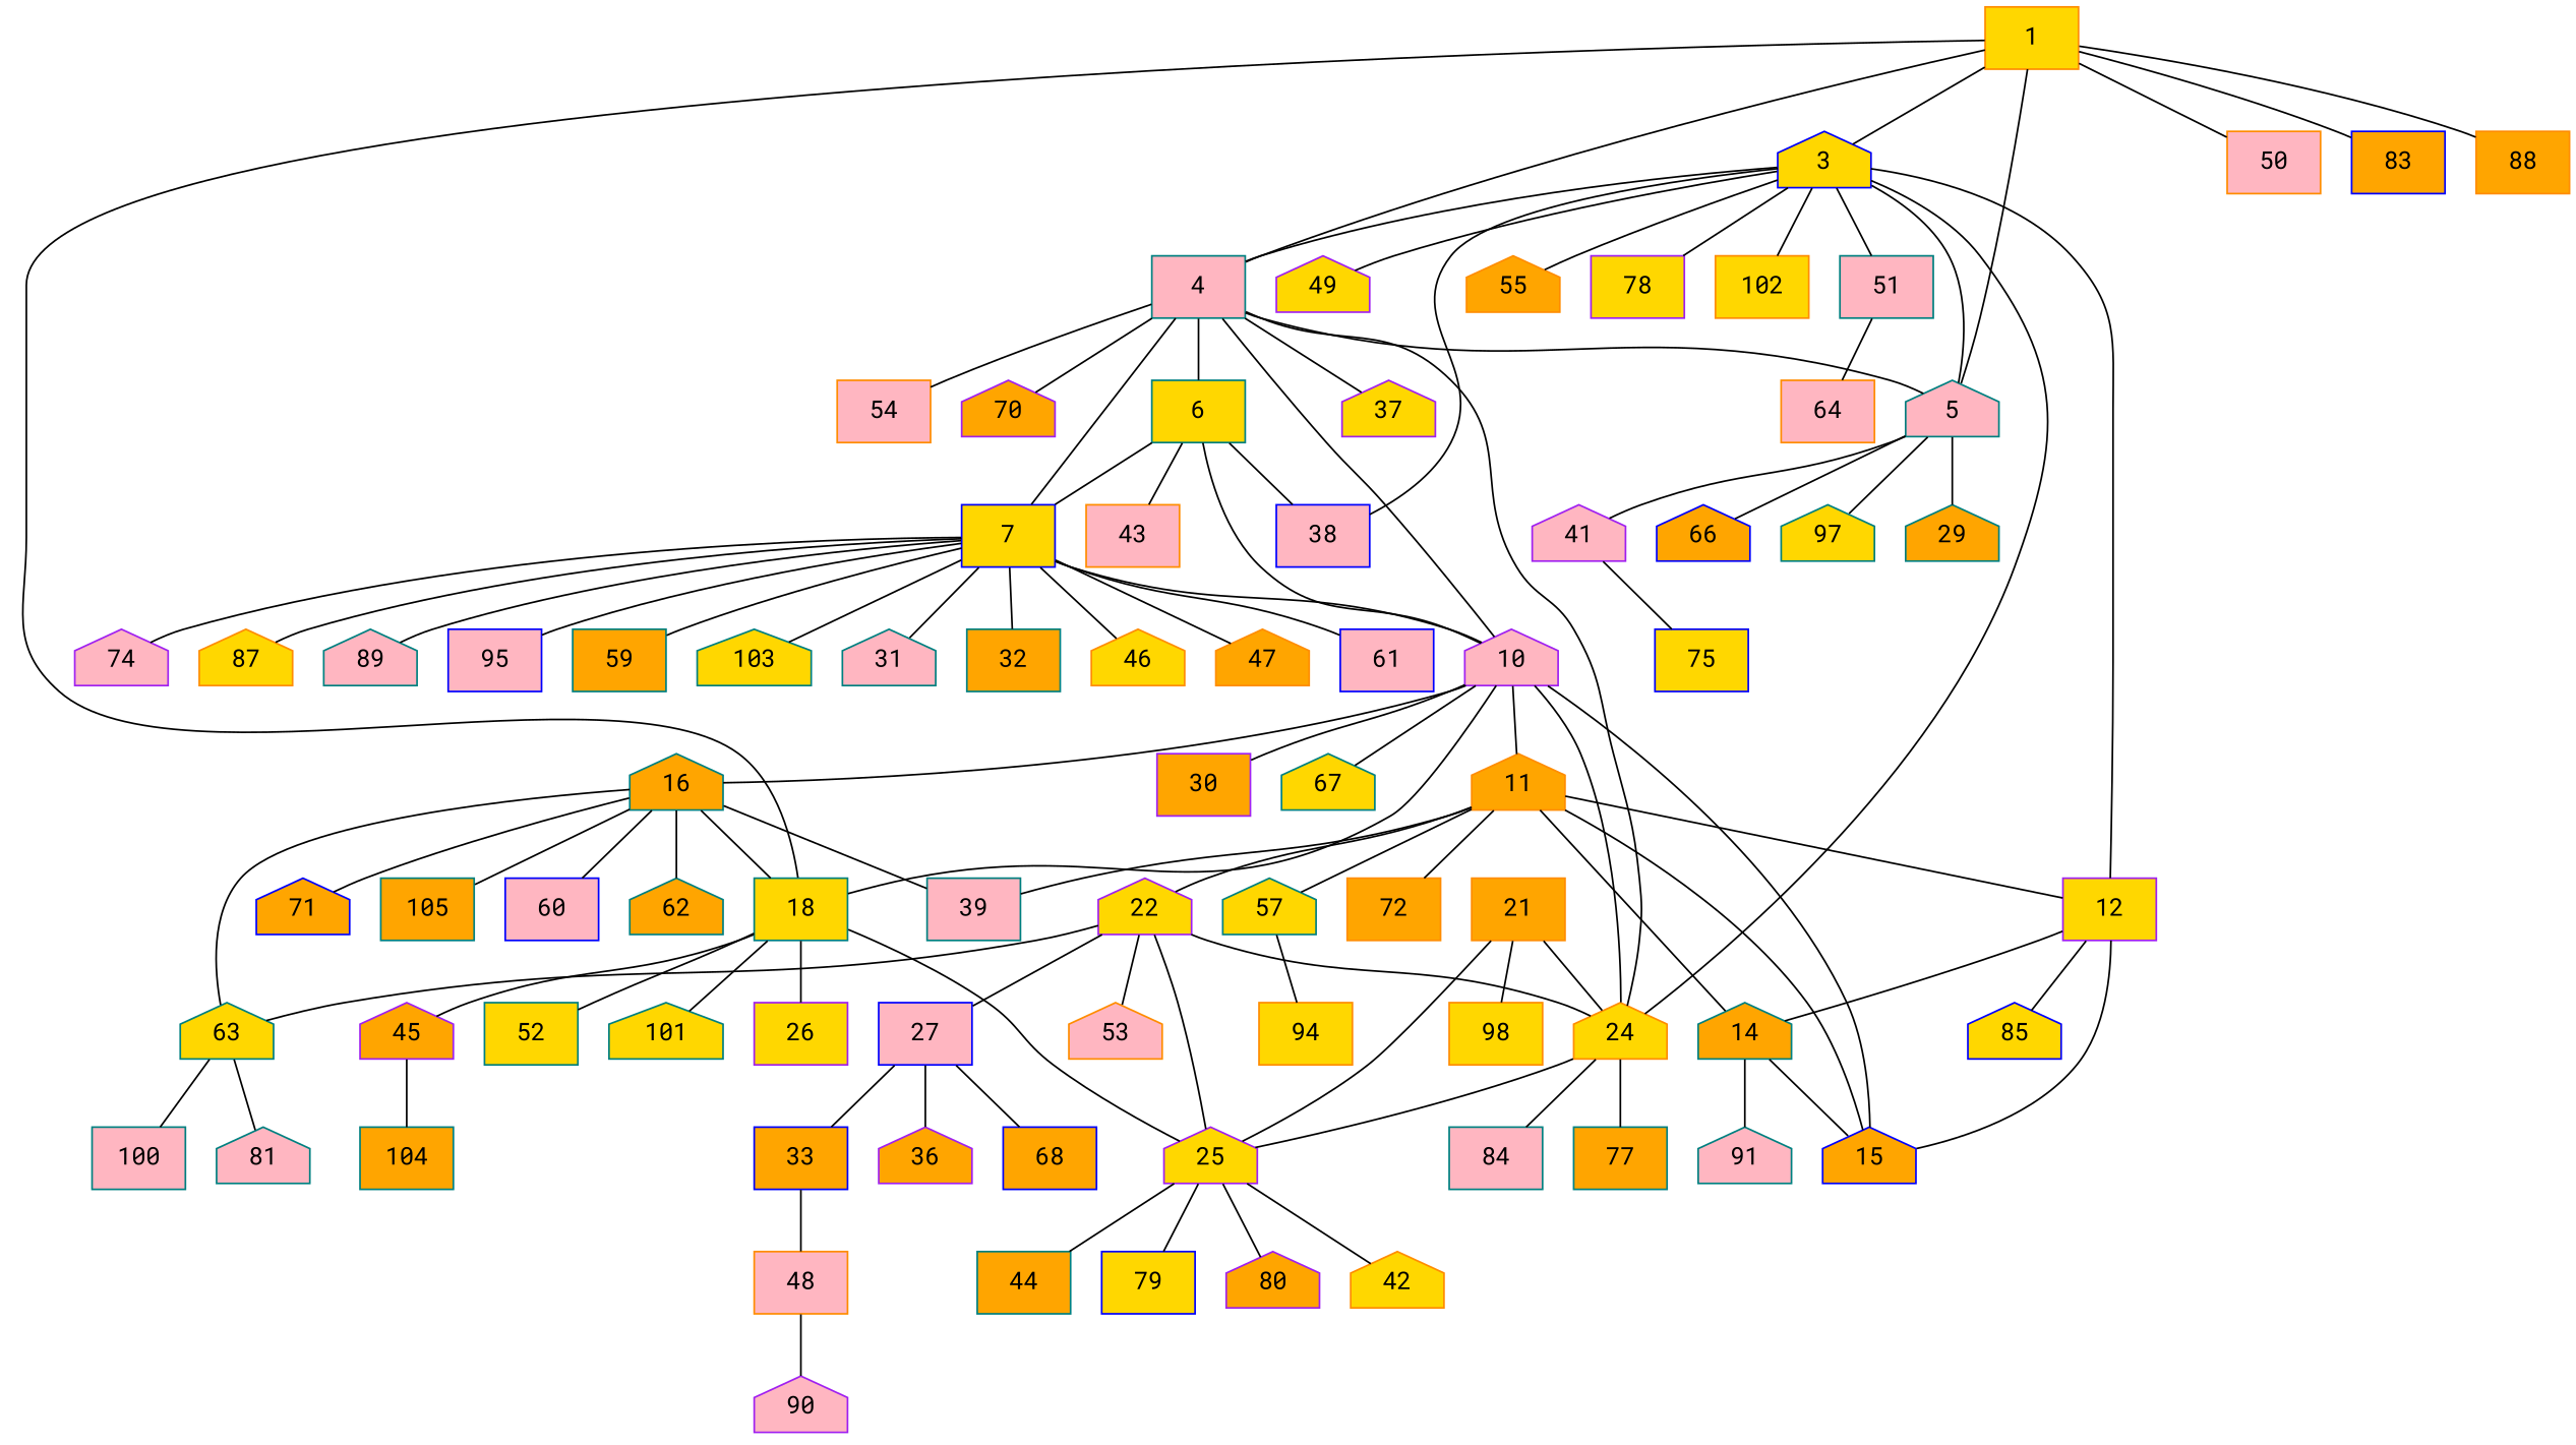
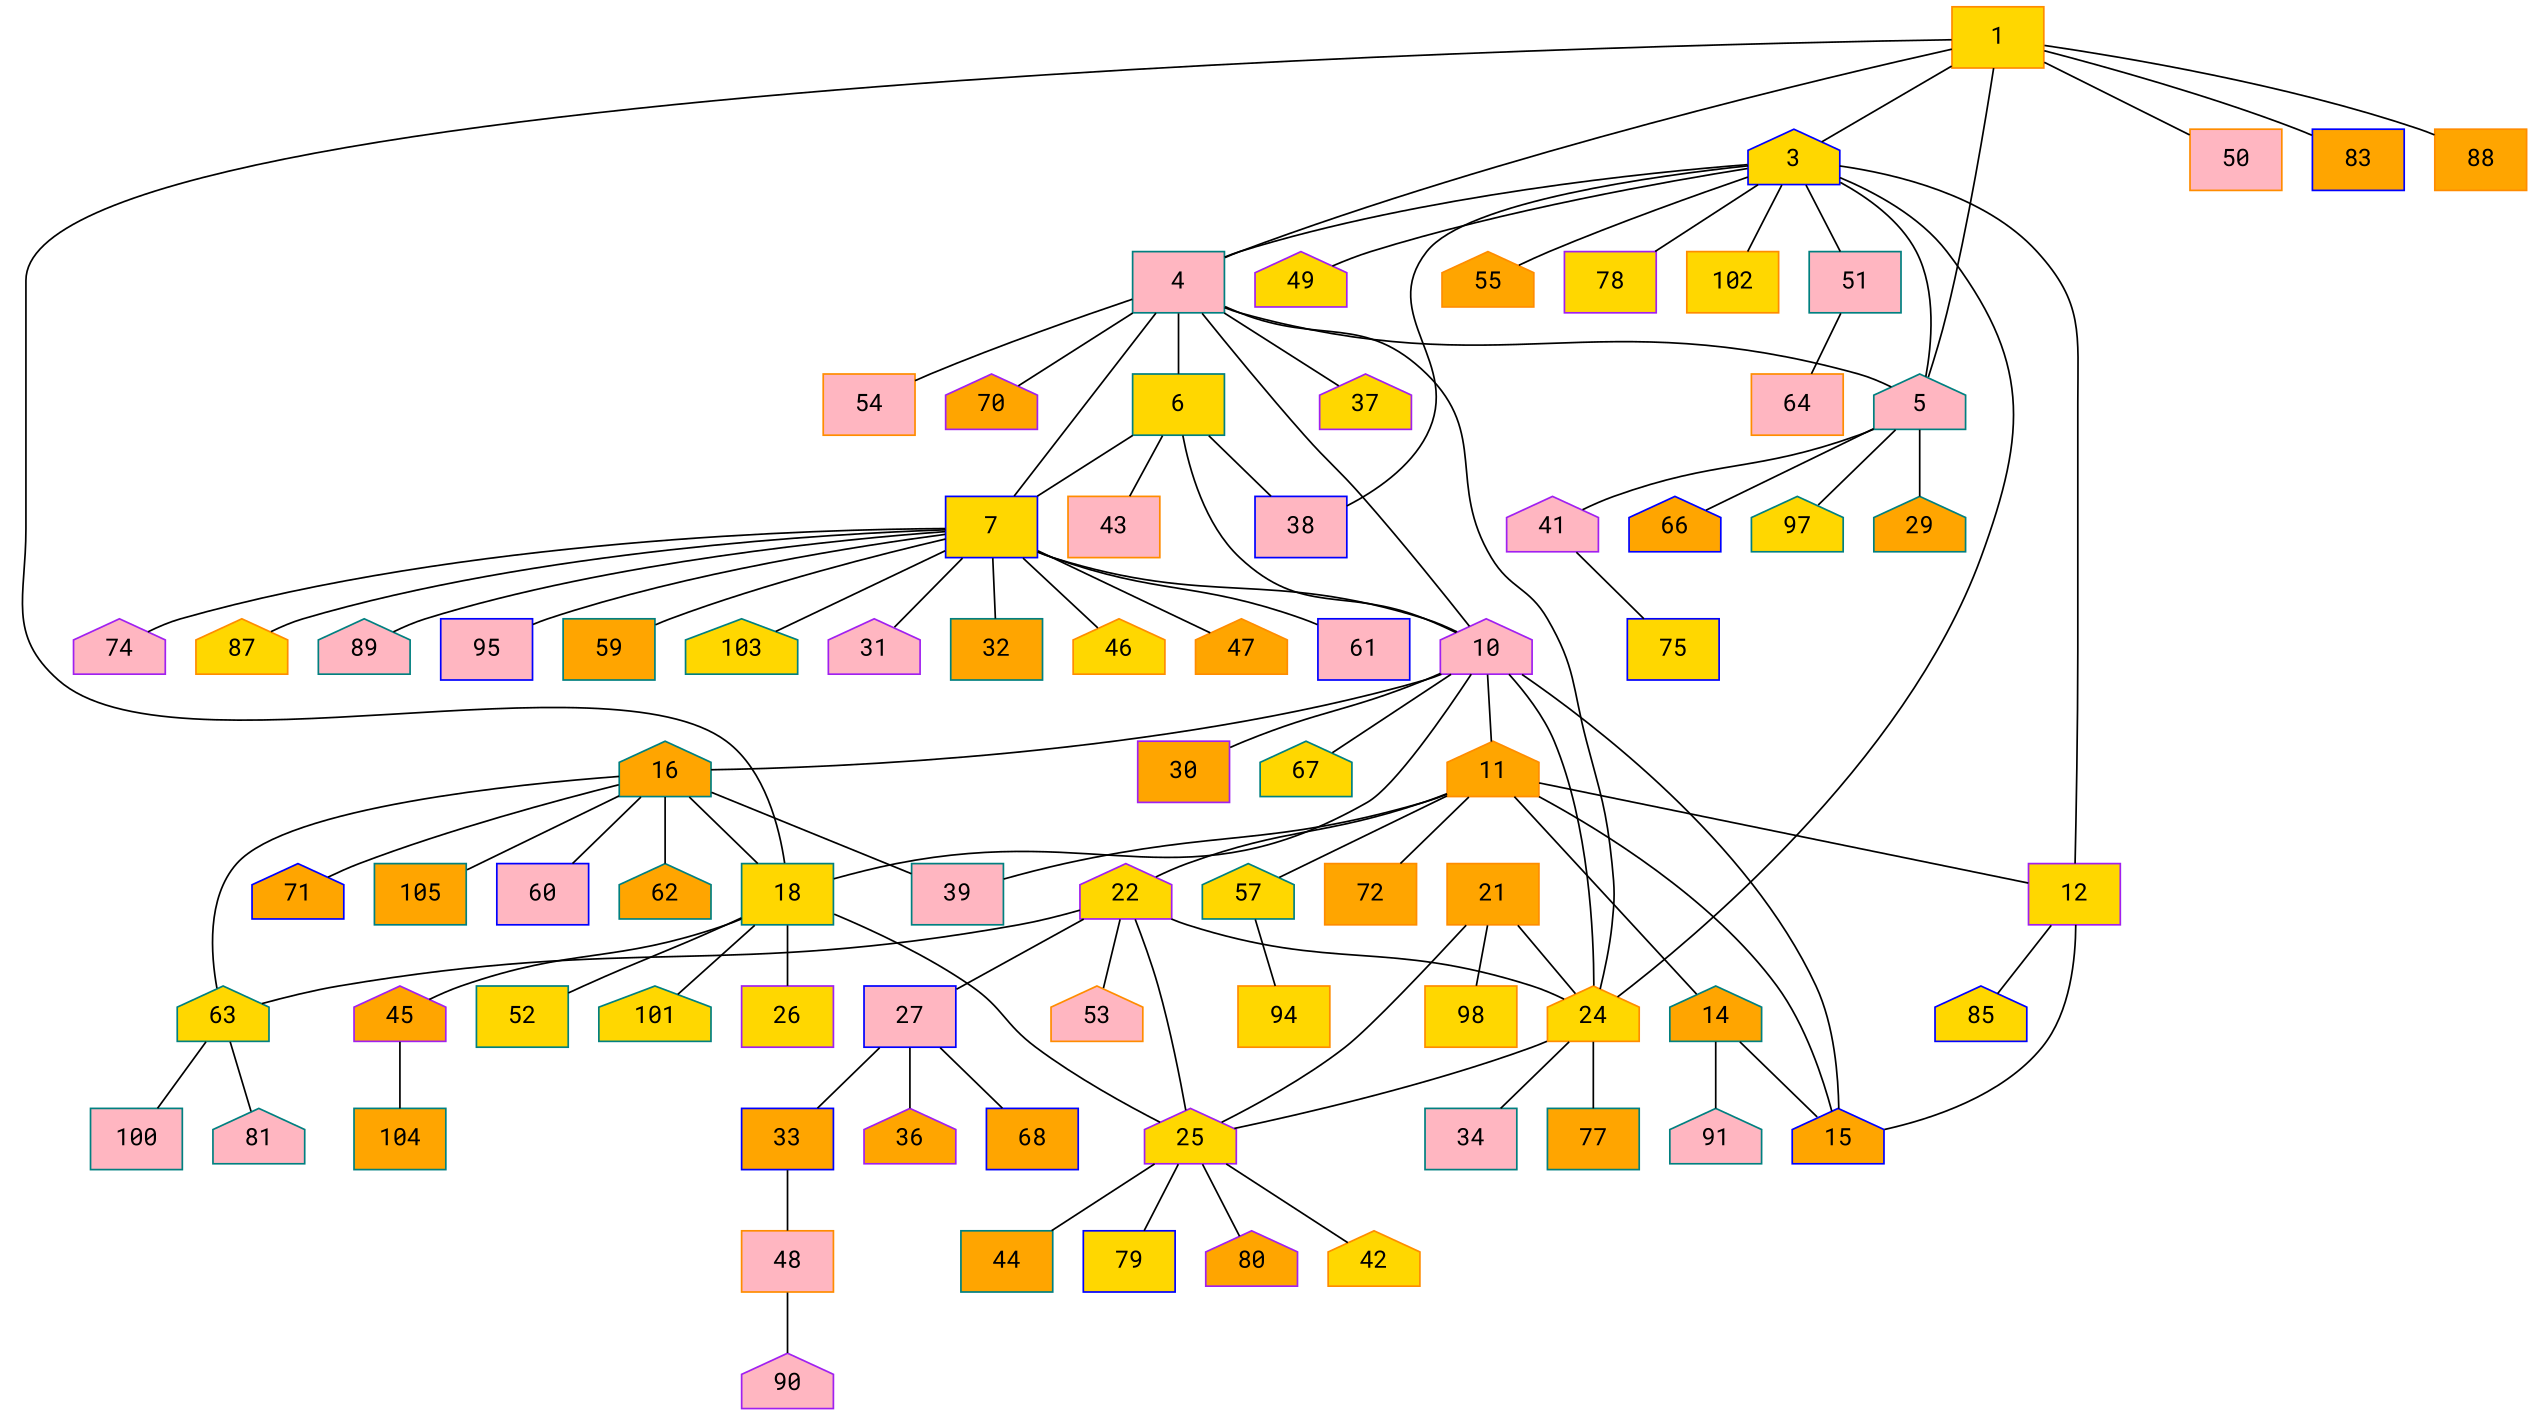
  graph {
    fontname="Roboto Mono"
    node [color=teal fillcolor=gold fontname="Roboto Mono" shape=box style=filled]
    edge [fontname="Roboto Mono"]
    1 [color=darkorange super="+2"]
    3 [color=blue shape=house super="+34"]
    4 [fillcolor=lightpink super="+8"]
    5 [fillcolor=lightpink shape=house super="+73"]
    18 [super="+20"]
    50 [color=darkorange fillcolor=lightpink]
    83 [color=blue fillcolor=orange]
    88 [color=darkorange fillcolor=orange]
    12 [color=purple super="+59"]
    24 [color=darkorange shape=house super="+40"]
    38 [color=blue fillcolor=lightpink]
    49 [color=purple shape=house]
    51 [fillcolor=lightpink]
    55 [color=darkorange fillcolor=orange shape=house super="+58"]
    78 [color=purple]
    102 [color=darkorange]
    6
    7 [color=blue super="+9"]
    10 [color=purple fillcolor=lightpink shape=house super="+19"]
    37 [color=purple shape=house super="+82"]
    54 [color=darkorange fillcolor=lightpink]
    70 [color=purple fillcolor=orange shape=house]
    29 [fillcolor=orange shape=house]
    41 [color=purple fillcolor=lightpink shape=house]
    66 [color=blue fillcolor=orange shape=house]
    97 [shape=house]
    25 [color=purple shape=house super="+56"]
    26 [color=purple]
    45 [color=purple fillcolor=orange shape=house]
    52
    101 [shape=house]
    15 [color=blue fillcolor=orange shape=house super="+96"]
    14 [fillcolor=orange shape=house super="+65"]
    85 [color=blue shape=house]
    77 [fillcolor=orange]
-   84 [fillcolor=lightpink]
+   84 [fillcolor=lightpink label=34]
    64 [color=darkorange fillcolor=lightpink]
    43 [color=darkorange fillcolor=lightpink]
-   31 [fillcolor=lightpink shape=house]
+   31 [color=purple fillcolor=lightpink shape=house]
    32 [fillcolor=orange]
    46 [color=darkorange shape=house]
    47 [color=darkorange fillcolor=orange shape=house]
    61 [color=blue fillcolor=lightpink]
    74 [color=purple fillcolor=lightpink shape=house]
    87 [color=darkorange shape=house]
    89 [fillcolor=lightpink shape=house]
    95 [color=blue fillcolor=lightpink]
    n48 [fillcolor=orange label=59]
    103 [shape=house]
    11 [color=darkorange fillcolor=orange shape=house super="+13"]
    16 [fillcolor=orange shape=house super="+17"]
    30 [color=purple fillcolor=orange]
    67 [shape=house]
    75 [color=blue]
    22 [color=purple shape=house super="+23"]
    39 [fillcolor=lightpink]
    57 [shape=house]
    72 [color=darkorange fillcolor=orange super="+93"]
    60 [color=blue fillcolor=lightpink]
    62 [fillcolor=orange shape=house]
    63 [shape=house super="+69"]
    71 [color=blue fillcolor=orange shape=house]
    105 [fillcolor=orange]
    91 [fillcolor=lightpink shape=house]
    27 [color=blue fillcolor=lightpink super="+86"]
    53 [color=darkorange fillcolor=lightpink shape=house]
    94 [color=darkorange]
    81 [fillcolor=lightpink shape=house]
    100 [fillcolor=lightpink]
    42 [color=darkorange shape=house]
    44 [fillcolor=orange]
    79 [color=blue]
    80 [color=purple fillcolor=orange shape=house]
    104 [fillcolor=orange]
    21 [color=darkorange fillcolor=orange super="+28"]
    98 [color=darkorange]
    33 [color=blue fillcolor=orange]
    36 [color=purple fillcolor=orange shape=house]
    68 [color=blue fillcolor=orange]
    48 [color=darkorange fillcolor=lightpink super="+92"]
    90 [color=purple fillcolor=lightpink shape=house]
    1 -- 3 [weight=2]
    1 -- 4 [weight=2]
    1 -- 5 [weight=2]
    1 -- 18
    1 -- 50
    1 -- 83
    1 -- 88
    3 -- 4
    3 -- 5
    3 -- 12
    3 -- 24
    3 -- 38
    3 -- 49
    3 -- 51
    3 -- 55
    3 -- 78
    3 -- 102
    4 -- 5
    4 -- 24
    4 -- 6
    4 -- 7 [weight=2]
    4 -- 10
    4 -- 37
    4 -- 54
    4 -- 70
    5 -- 29
    5 -- 41
    5 -- 66
    5 -- 97
    18 -- 25
    18 -- 26
    18 -- 45
    18 -- 52
    18 -- 101
    12 -- 15
-   12 -- 14
    12 -- 85
    24 -- 25
    24 -- 77
    24 -- 84
    51 -- 64
    6 -- 38
    6 -- 7 [weight=2]
    6 -- 10
    6 -- 43
    7 -- 10 [weight=2]
    7 -- 31
    7 -- 32
    7 -- 46
    7 -- 47
    7 -- 61
    7 -- 74
    7 -- 87
    7 -- 89
    7 -- 95
    7 -- n48
    7 -- 103
    10 -- 18 [weight=2]
    10 -- 24
    10 -- 15
    10 -- 11
    10 -- 16 [weight=2]
    10 -- 30
    10 -- 67
    41 -- 75
    25 -- 42
    25 -- 44
    25 -- 79
    25 -- 80
    45 -- 104
    14 -- 15
    14 -- 91
    11 -- 12 [weight=2]
    11 -- 15 [weight=2]
    11 -- 14 [weight=2]
    11 -- 22
    11 -- 39
    11 -- 57
    11 -- 72
    16 -- 18 [weight=4]
    16 -- 39
    16 -- 60
    16 -- 62
    16 -- 63
    16 -- 71
    16 -- 105
    22 -- 24 [weight=2]
    22 -- 25 [weight=2]
    22 -- 63
    22 -- 27
    22 -- 53
    57 -- 94
    63 -- 81
    63 -- 100
    27 -- 33
    27 -- 36
    27 -- 68
    21 -- 24
    21 -- 25
    21 -- 98
    33 -- 48
    48 -- 90
  }
